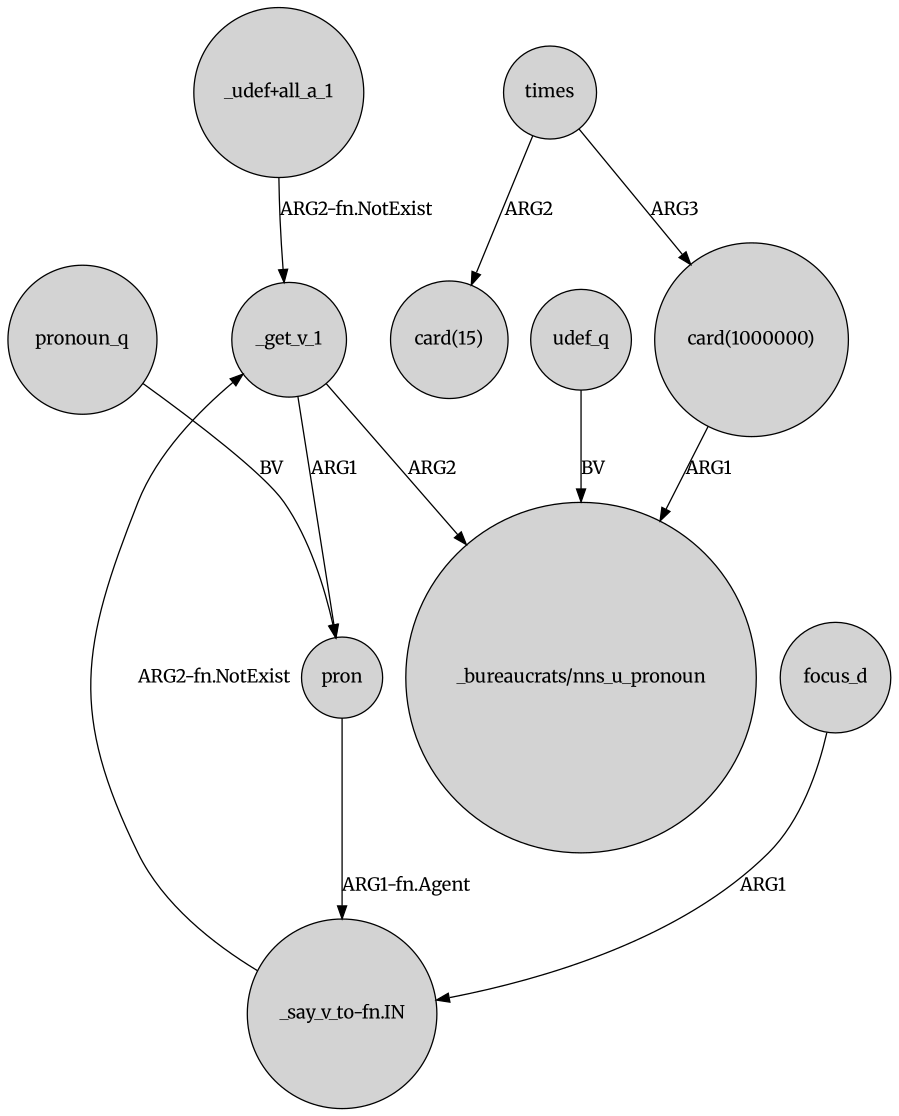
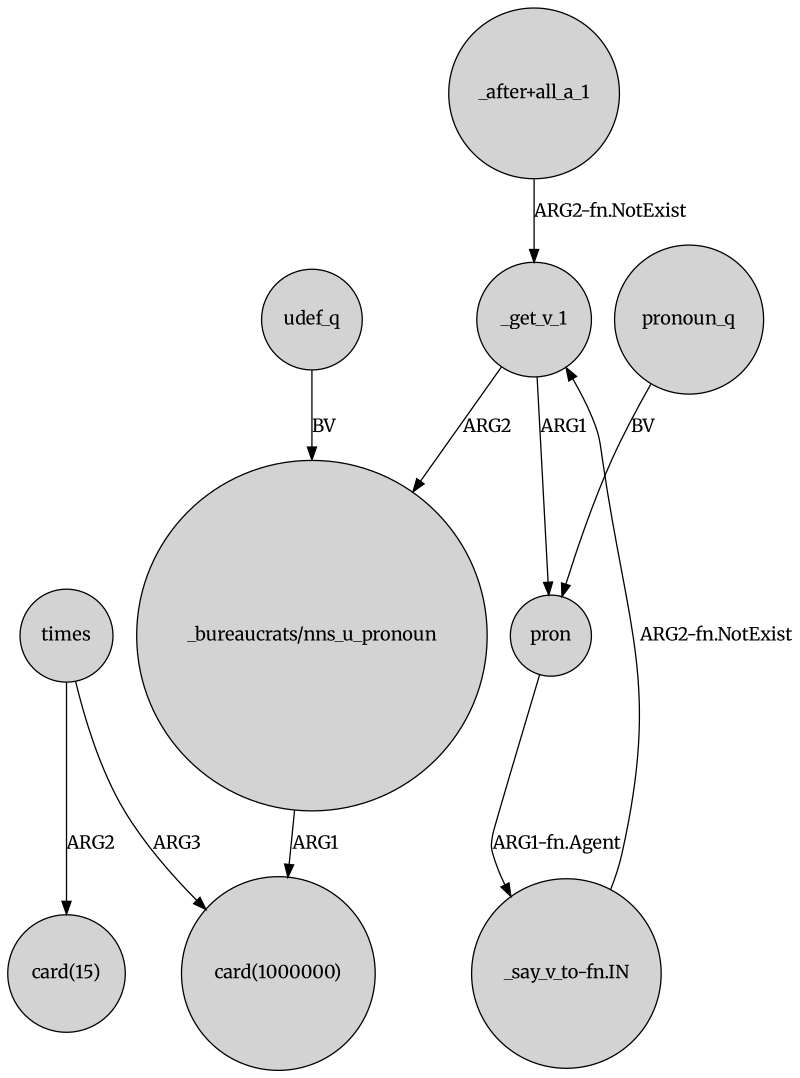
  digraph {
    fontname=Merriweather
    node [fontname=Merriweather shape=circle style=filled]
    edge [fontname=Merriweather]
-   "_after+all_a_1" [label="_udef+all_a_1"]
+   "_after+all_a_1"
    _get_v_1
    n3 [label="_bureaucrats/nns_u_pronoun"]
    pron
    "_say_v_to-fn.IN"
    times
    "card(15)"
    "card(1000000)"
    udef_q
-   focus_d
    pronoun_q
    "_after+all_a_1" -> _get_v_1 [label="ARG2-fn.NotExist"]
    _get_v_1 -> n3 [label=ARG2]
    _get_v_1 -> pron [label=ARG1]
    pron -> "_say_v_to-fn.IN" [label="ARG1-fn.Agent"]
    "_say_v_to-fn.IN" -> _get_v_1 [label="ARG2-fn.NotExist"]
    times -> "card(15)" [label=ARG2]
    times -> "card(1000000)" [label=ARG3]
-   "card(1000000)" -> n3 [label=ARG1]
+   n3 -> "card(1000000)" [label=ARG1]
    udef_q -> n3 [label=BV]
-   focus_d -> "_say_v_to-fn.IN" [label=ARG1]
    pronoun_q -> pron [label=BV]
  }
